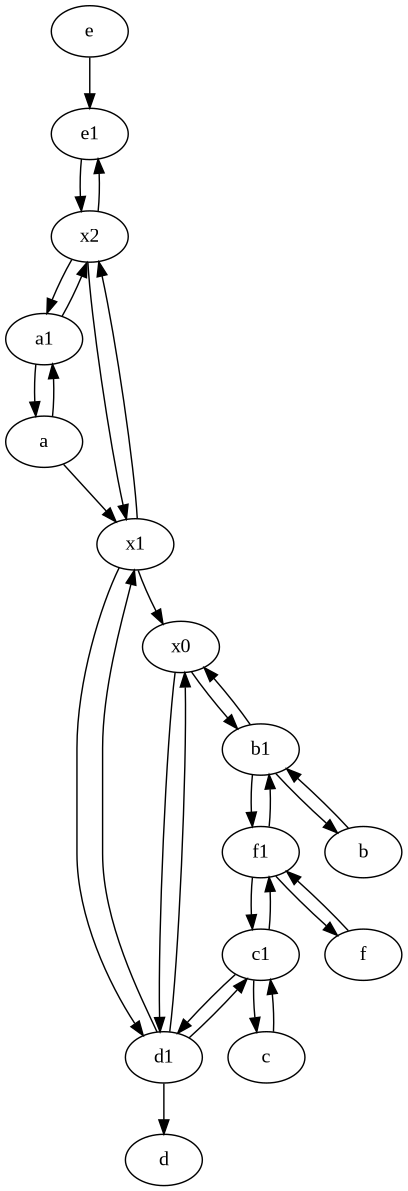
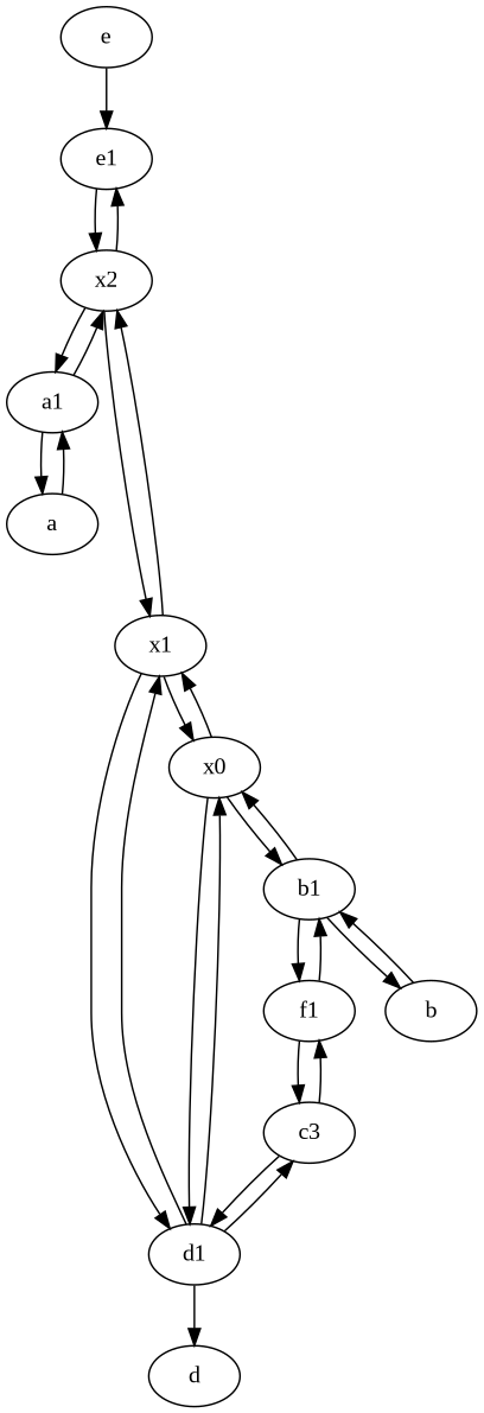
  digraph {
    fontname="Liberation Serif"
    node [fontname="Liberation Serif"]
    edge [fontname="Liberation Serif"]
    e
    e1
    x2
    a1
    a
    x1
    d1
    x0
-   c1
+   c1 [label=c3]
    f1
-   c
-   f
    b1
    d
    b
    e -> e1
    e1 -> x2
    x2 -> e1
    x2 -> a1
    x2 -> x1
    a1 -> x2
    a1 -> a
    a -> a1
    x1 -> x2
    x1 -> d1
    x1 -> x0
    d1 -> x1
    d1 -> x0
    d1 -> c1
    d1 -> d
-   a -> x1
+   x0 -> x1
    x0 -> d1
    x0 -> b1
    c1 -> d1
    c1 -> f1
-   c1 -> c
    f1 -> c1
-   f1 -> f
    f1 -> b1
-   c -> c1
-   f -> f1
    b1 -> x0
    b1 -> f1
    b1 -> b
    b -> b1
  }
